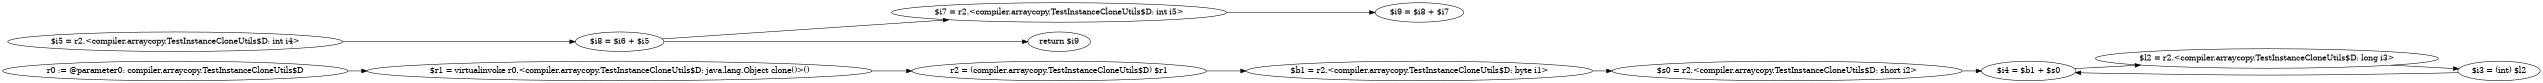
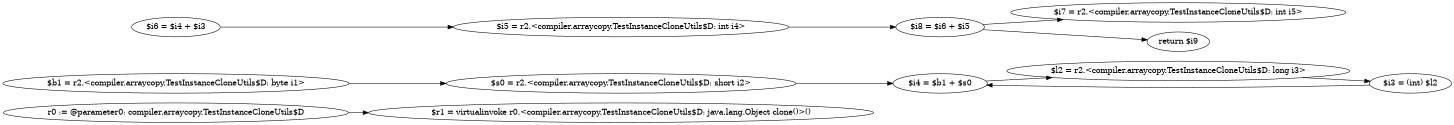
  digraph {
    rankdir=LR
    "r0 := @parameter0: compiler.arraycopy.TestInstanceCloneUtils$D"
    "$r1 = virtualinvoke r0.<compiler.arraycopy.TestInstanceCloneUtils$D: java.lang.Object clone()>()"
-   "r2 = (compiler.arraycopy.TestInstanceCloneUtils$D) $r1"
    "$b1 = r2.<compiler.arraycopy.TestInstanceCloneUtils$D: byte i1>"
    "$s0 = r2.<compiler.arraycopy.TestInstanceCloneUtils$D: short i2>"
    "$i4 = $b1 + $s0"
    "$l2 = r2.<compiler.arraycopy.TestInstanceCloneUtils$D: long i3>"
    "$i3 = (int) $l2"
+   "$i6 = $i4 + $i3"
    "$i5 = r2.<compiler.arraycopy.TestInstanceCloneUtils$D: int i4>"
    "$i8 = $i6 + $i5"
    "$i7 = r2.<compiler.arraycopy.TestInstanceCloneUtils$D: int i5>"
    "return $i9"
-   "$i9 = $i8 + $i7"
    "r0 := @parameter0: compiler.arraycopy.TestInstanceCloneUtils$D" -> "$r1 = virtualinvoke r0.<compiler.arraycopy.TestInstanceCloneUtils$D: java.lang.Object clone()>()"
-   "$r1 = virtualinvoke r0.<compiler.arraycopy.TestInstanceCloneUtils$D: java.lang.Object clone()>()" -> "r2 = (compiler.arraycopy.TestInstanceCloneUtils$D) $r1"
-   "r2 = (compiler.arraycopy.TestInstanceCloneUtils$D) $r1" -> "$b1 = r2.<compiler.arraycopy.TestInstanceCloneUtils$D: byte i1>"
    "$b1 = r2.<compiler.arraycopy.TestInstanceCloneUtils$D: byte i1>" -> "$s0 = r2.<compiler.arraycopy.TestInstanceCloneUtils$D: short i2>"
    "$s0 = r2.<compiler.arraycopy.TestInstanceCloneUtils$D: short i2>" -> "$i4 = $b1 + $s0"
    "$i4 = $b1 + $s0" -> "$l2 = r2.<compiler.arraycopy.TestInstanceCloneUtils$D: long i3>"
    "$l2 = r2.<compiler.arraycopy.TestInstanceCloneUtils$D: long i3>" -> "$i3 = (int) $l2"
    "$i3 = (int) $l2" -> "$i4 = $b1 + $s0"
+   "$i6 = $i4 + $i3" -> "$i5 = r2.<compiler.arraycopy.TestInstanceCloneUtils$D: int i4>"
    "$i5 = r2.<compiler.arraycopy.TestInstanceCloneUtils$D: int i4>" -> "$i8 = $i6 + $i5"
    "$i8 = $i6 + $i5" -> "$i7 = r2.<compiler.arraycopy.TestInstanceCloneUtils$D: int i5>"
    "$i8 = $i6 + $i5" -> "return $i9"
-   "$i7 = r2.<compiler.arraycopy.TestInstanceCloneUtils$D: int i5>" -> "$i9 = $i8 + $i7"
  }
